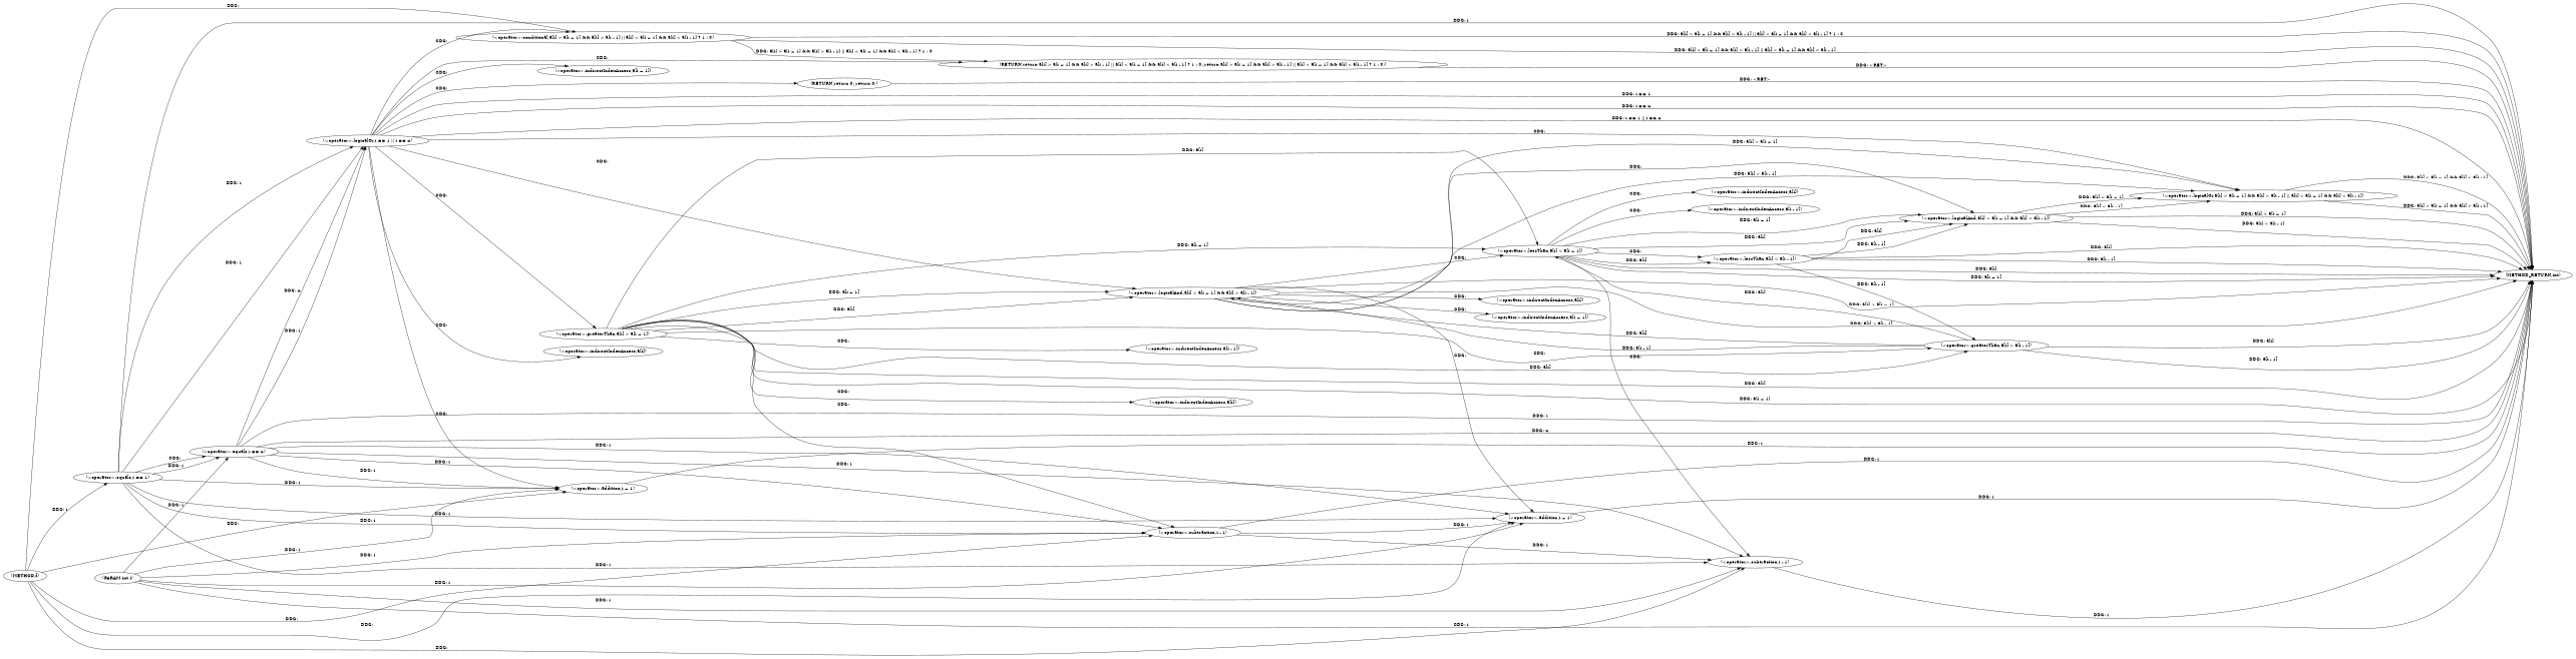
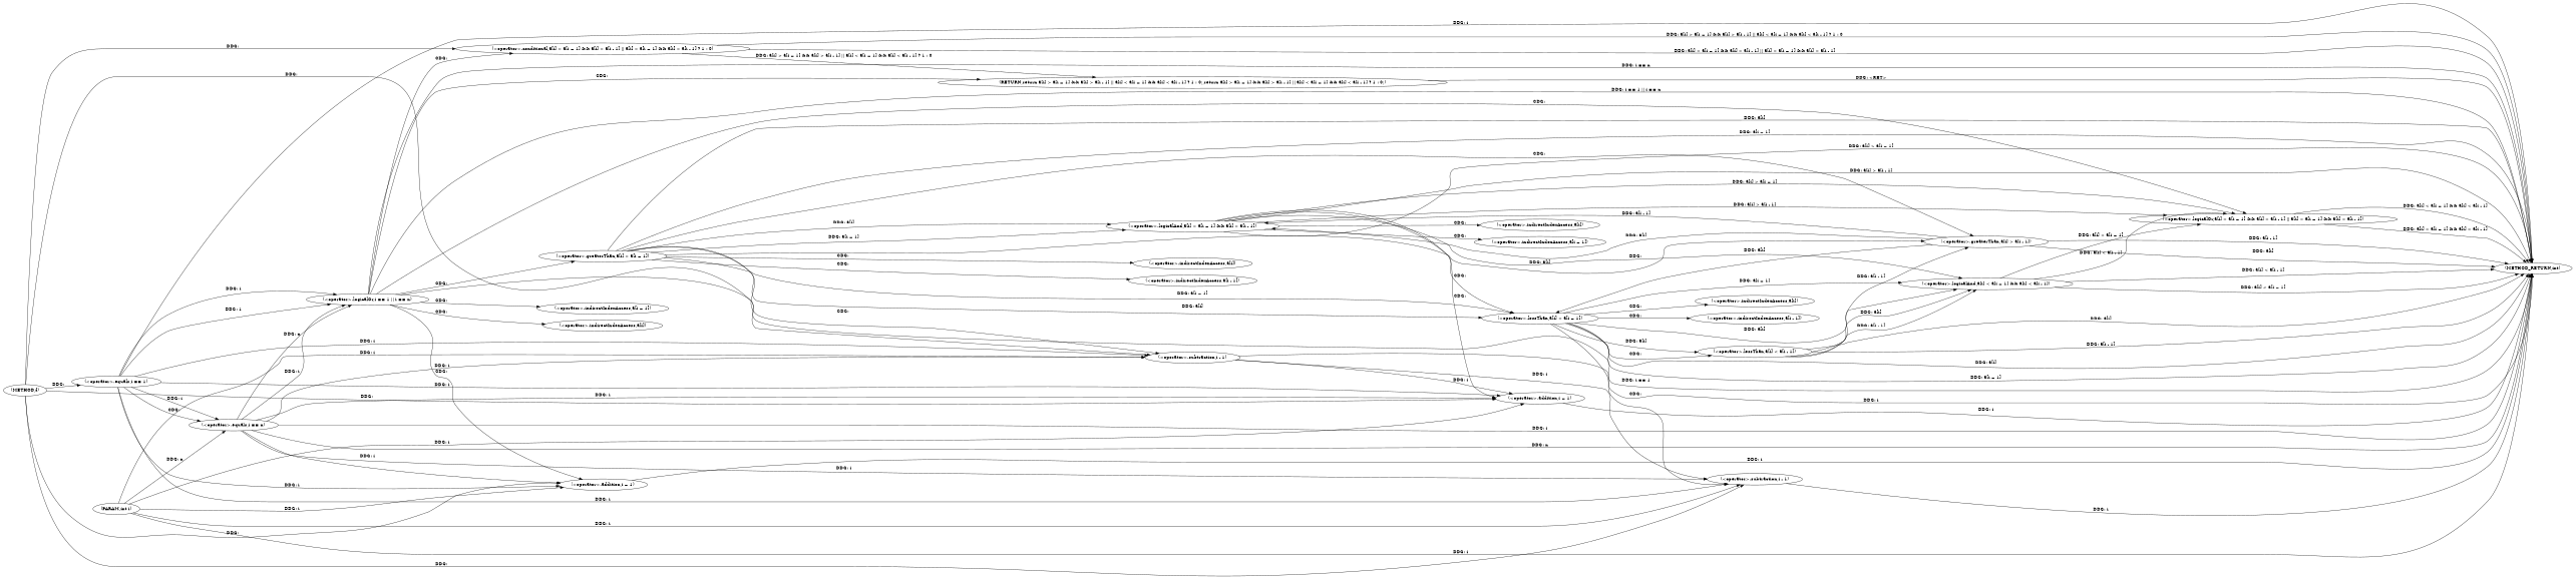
  digraph {
    rankdir=LR
    n1 [label="(METHOD,f)"]
    n2 [label="(<operator>.conditional,a[i] > a[i + 1] && a[i] > a[i - 1] || a[i] < a[i + 1] && a[i] < a[i - 1] ? 1 : 0)"]
    n3 [label="(<operator>.equals,i == 1)"]
    n4 [label="(<operator>.addition,i + 1)"]
    n5 [label="(<operator>.subtraction,i - 1)"]
    n6 [label="(<operator>.addition,i + 1)"]
    n7 [label="(<operator>.subtraction,i - 1)"]
    n8 [label="(PARAM,int i)"]
    n9 [label="(<operator>.equals,i == n)"]
    n10 [label="(METHOD_RETURN,int)"]
-   n11 [label="(RETURN,return 0;,return 0;)"]
    n12 [label="(RETURN,return a[i] > a[i + 1] && a[i] > a[i - 1] || a[i] < a[i + 1] && a[i] < a[i - 1] ? 1 : 0;,return a[i] > a[i + 1] && a[i] > a[i - 1] || a[i] < a[i + 1] && a[i] < a[i - 1] ? 1 : 0;)"]
    n13 [label="(<operator>.logicalOr,i == 1 || i == n)"]
    n14 [label="(<operator>.logicalOr,a[i] > a[i + 1] && a[i] > a[i - 1] || a[i] < a[i + 1] && a[i] < a[i - 1])"]
    n15 [label="(<operator>.logicalAnd,a[i] > a[i + 1] && a[i] > a[i - 1])"]
    n16 [label="(<operator>.greaterThan,a[i] > a[i + 1])"]
    n17 [label="(<operator>.indirectIndexAccess,a[i])"]
    n18 [label="(<operator>.indirectIndexAccess,a[i + 1])"]
    n19 [label="(<operator>.logicalAnd,a[i] < a[i + 1] && a[i] < a[i - 1])"]
    n20 [label="(<operator>.lessThan,a[i] < a[i + 1])"]
    n21 [label="(<operator>.indirectIndexAccess,a[i])"]
    n22 [label="(<operator>.indirectIndexAccess,a[i + 1])"]
    n23 [label="(<operator>.greaterThan,a[i] > a[i - 1])"]
    n24 [label="(<operator>.indirectIndexAccess,a[i])"]
    n25 [label="(<operator>.indirectIndexAccess,a[i - 1])"]
    n26 [label="(<operator>.lessThan,a[i] < a[i - 1])"]
    n27 [label="(<operator>.indirectIndexAccess,a[i])"]
    n28 [label="(<operator>.indirectIndexAccess,a[i - 1])"]
    n1 -> n2 [label="DDG: "]
-   n1 -> n3 [label="DDG: i"]
+   n1 -> n3 [label="DDG: "]
    n1 -> n4 [label="DDG: "]
    n1 -> n5 [label="DDG: "]
    n1 -> n6 [label="DDG: "]
    n1 -> n7 [label="DDG: "]
    n2 -> n10 [label="DDG: a[i] > a[i + 1] && a[i] > a[i - 1] || a[i] < a[i + 1] && a[i] < a[i - 1]"]
    n2 -> n10 [label="DDG: a[i] > a[i + 1] && a[i] > a[i - 1] || a[i] < a[i + 1] && a[i] < a[i - 1] ? 1 : 0"]
    n2 -> n12 [label="DDG: a[i] > a[i + 1] && a[i] > a[i - 1] || a[i] < a[i + 1] && a[i] < a[i - 1] ? 1 : 0"]
    n3 -> n4 [label="DDG: i"]
    n3 -> n5 [label="DDG: i"]
    n3 -> n6 [label="DDG: i"]
    n3 -> n7 [label="DDG: i"]
    n3 -> n9 [label="DDG: i"]
    n3 -> n9 [label="CDG: "]
    n3 -> n10 [label="DDG: i"]
    n3 -> n13 [label="DDG: i"]
    n3 -> n13 [label="DDG: 1"]
    n4 -> n10 [label="DDG: i"]
    n5 -> n6 [label="DDG: i"]
    n5 -> n7 [label="DDG: i"]
    n5 -> n10 [label="DDG: i"]
    n6 -> n10 [label="DDG: i"]
    n7 -> n10 [label="DDG: i"]
    n8 -> n4 [label="DDG: i"]
    n8 -> n5 [label="DDG: i"]
    n8 -> n6 [label="DDG: i"]
    n8 -> n7 [label="DDG: i"]
-   n8 -> n9 [label="DDG: i"]
-   n8 -> n10 [label="CDG: i"]
+   n8 -> n9 [label="DDG: n"]
+   n8 -> n10 [label="DDG: i"]
    n9 -> n4 [label="DDG: i"]
    n9 -> n5 [label="DDG: i"]
    n9 -> n6 [label="DDG: i"]
    n9 -> n7 [label="DDG: i"]
    n9 -> n10 [label="DDG: i"]
    n9 -> n10 [label="DDG: n"]
    n9 -> n13 [label="DDG: i"]
    n9 -> n13 [label="DDG: n"]
-   n11 -> n10 [label="DDG: <RET>"]
    n12 -> n10 [label="DDG: <RET>"]
    n13 -> n2 [label="CDG: "]
    n13 -> n4 [label="CDG: "]
    n13 -> n10 [label="DDG: i == 1"]
    n13 -> n10 [label="DDG: i == n"]
    n13 -> n10 [label="DDG: i == 1 || i == n"]
-   n13 -> n11 [label="CDG: "]
    n13 -> n12 [label="CDG: "]
    n13 -> n14 [label="CDG: "]
-   n13 -> n15 [label="CDG: "]
    n13 -> n16 [label="CDG: "]
    n13 -> n17 [label="CDG: "]
    n13 -> n18 [label="CDG: "]
    n14 -> n10 [label="DDG: a[i] > a[i + 1] && a[i] > a[i - 1]"]
    n14 -> n10 [label="DDG: a[i] < a[i + 1] && a[i] < a[i - 1]"]
    n15 -> n6 [label="CDG: "]
    n15 -> n10 [label="DDG: a[i] > a[i + 1]"]
    n15 -> n10 [label="DDG: a[i] > a[i - 1]"]
    n15 -> n14 [label="DDG: a[i] > a[i + 1]"]
    n15 -> n14 [label="DDG: a[i] > a[i - 1]"]
    n15 -> n19 [label="DDG: "]
    n15 -> n20 [label="CDG: "]
    n15 -> n21 [label="CDG: "]
    n15 -> n22 [label="CDG: "]
    n16 -> n5 [label="CDG: "]
    n16 -> n10 [label="DDG: a[i]"]
    n16 -> n10 [label="DDG: a[i + 1]"]
    n16 -> n15 [label="DDG: a[i]"]
    n16 -> n15 [label="DDG: a[i + 1]"]
    n16 -> n20 [label="DDG: a[i]"]
    n16 -> n20 [label="DDG: a[i + 1]"]
    n16 -> n23 [label="DDG: a[i]"]
    n16 -> n23 [label="CDG: "]
    n16 -> n24 [label="CDG: "]
    n16 -> n25 [label="CDG: "]
    n19 -> n10 [label="DDG: a[i] < a[i + 1]"]
    n19 -> n10 [label="DDG: a[i] < a[i - 1]"]
    n19 -> n14 [label="DDG: a[i] < a[i + 1]"]
    n19 -> n14 [label="DDG: a[i] < a[i - 1]"]
    n20 -> n7 [label="CDG: "]
    n20 -> n10 [label="DDG: a[i]"]
    n20 -> n10 [label="DDG: a[i + 1]"]
    n20 -> n19 [label="DDG: a[i + 1]"]
    n20 -> n19 [label="DDG: a[i]"]
    n20 -> n26 [label="DDG: a[i]"]
    n20 -> n26 [label="CDG: "]
    n20 -> n27 [label="CDG: "]
    n20 -> n28 [label="CDG: "]
    n23 -> n10 [label="DDG: a[i]"]
    n23 -> n10 [label="DDG: a[i - 1]"]
    n23 -> n15 [label="DDG: a[i]"]
    n23 -> n15 [label="DDG: a[i - 1]"]
    n23 -> n20 [label="DDG: a[i]"]
    n26 -> n10 [label="DDG: a[i]"]
    n26 -> n10 [label="DDG: a[i - 1]"]
    n26 -> n19 [label="DDG: a[i]"]
    n26 -> n19 [label="DDG: a[i - 1]"]
    n26 -> n23 [label="DDG: a[i - 1]"]
  }
